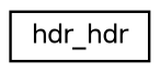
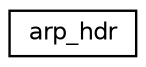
  digraph {
    rankdir=LR
-   n1 [color=black fillcolor=white fontname=Helvetica fontsize=10 height=0.2 label=hdr_hdr shape=record style=filled width=0.4]
+   n1 [color=black fillcolor=white fontname=Helvetica fontsize=10 height=0.2 label=arp_hdr shape=record style=filled width=0.4]
  }
